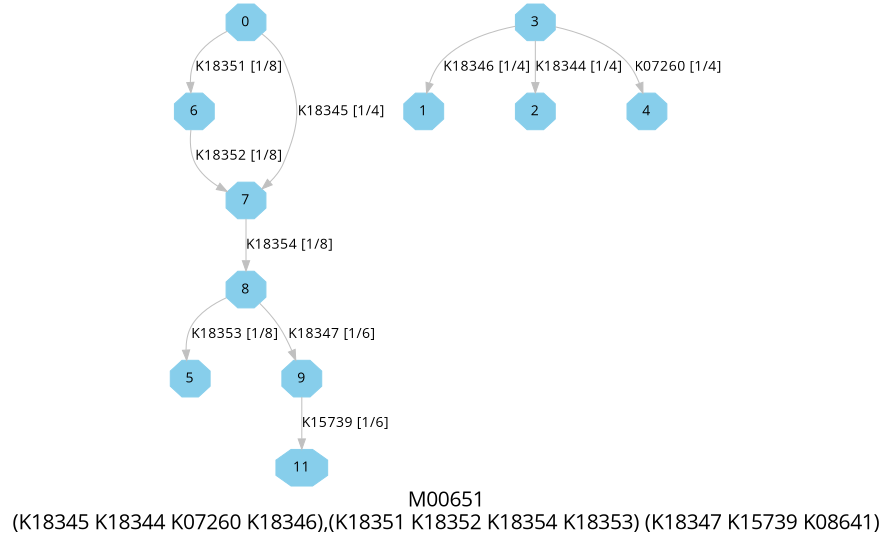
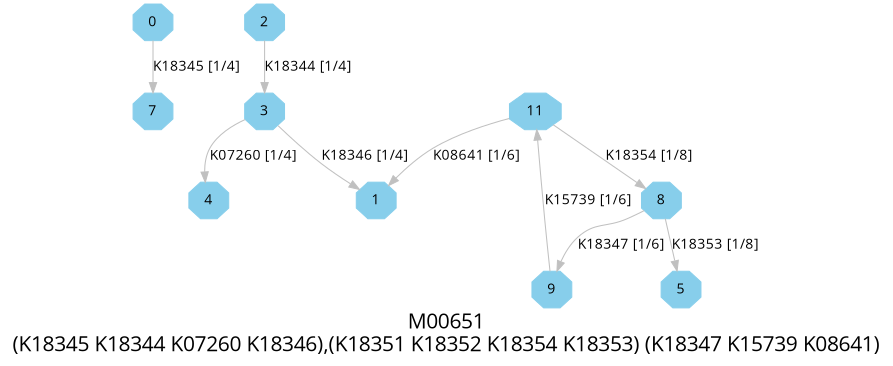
  digraph {
    fontname="Open Sans"
    fontsize=20
    label="M00651\n(K18345 K18344 K07260 K18346),(K18351 K18352 K18354 K18353) (K18347 K15739 K08641)"
    node [color=skyblue fontname="Open Sans" shape=octagon style=filled]
    edge [color=grey fontname="Open Sans"]
    0 [height=.3 width=.3]
    1 [height=.3 width=.3]
    2 [height=.3 width=.3]
    3 [height=.3 width=.3]
    4 [height=.3 width=.3]
    5 [height=.3 width=.3]
-   6 [height=.3 width=.3]
    7 [height=.3 width=.3]
    8 [height=.3 width=.3]
    9 [height=.3 width=.3]
    n11 [height=.3 label=11 width=.3]
    subgraph sub_1 {
      0
      1
      2
      3
      4
      5
-     6
      7
      8
      9
      n11
    }
-   0 -> 6 [label="K18351 [1/8]"]
    0 -> 7 [label="K18345 [1/4]"]
-   3 -> 2 [label="K18344 [1/4]"]
+   2 -> 3 [label="K18344 [1/4]"]
    3 -> 1 [label="K18346 [1/4]"]
    3 -> 4 [label="K07260 [1/4]"]
-   6 -> 7 [label="K18352 [1/8]"]
-   7 -> 8 [label="K18354 [1/8]"]
+   n11 -> 8 [label="K18354 [1/8]"]
    8 -> 5 [label="K18353 [1/8]"]
    8 -> 9 [label="K18347 [1/6]"]
    9 -> n11 [label="K15739 [1/6]"]
+   n11 -> 1 [label="K08641 [1/6]"]
  }
